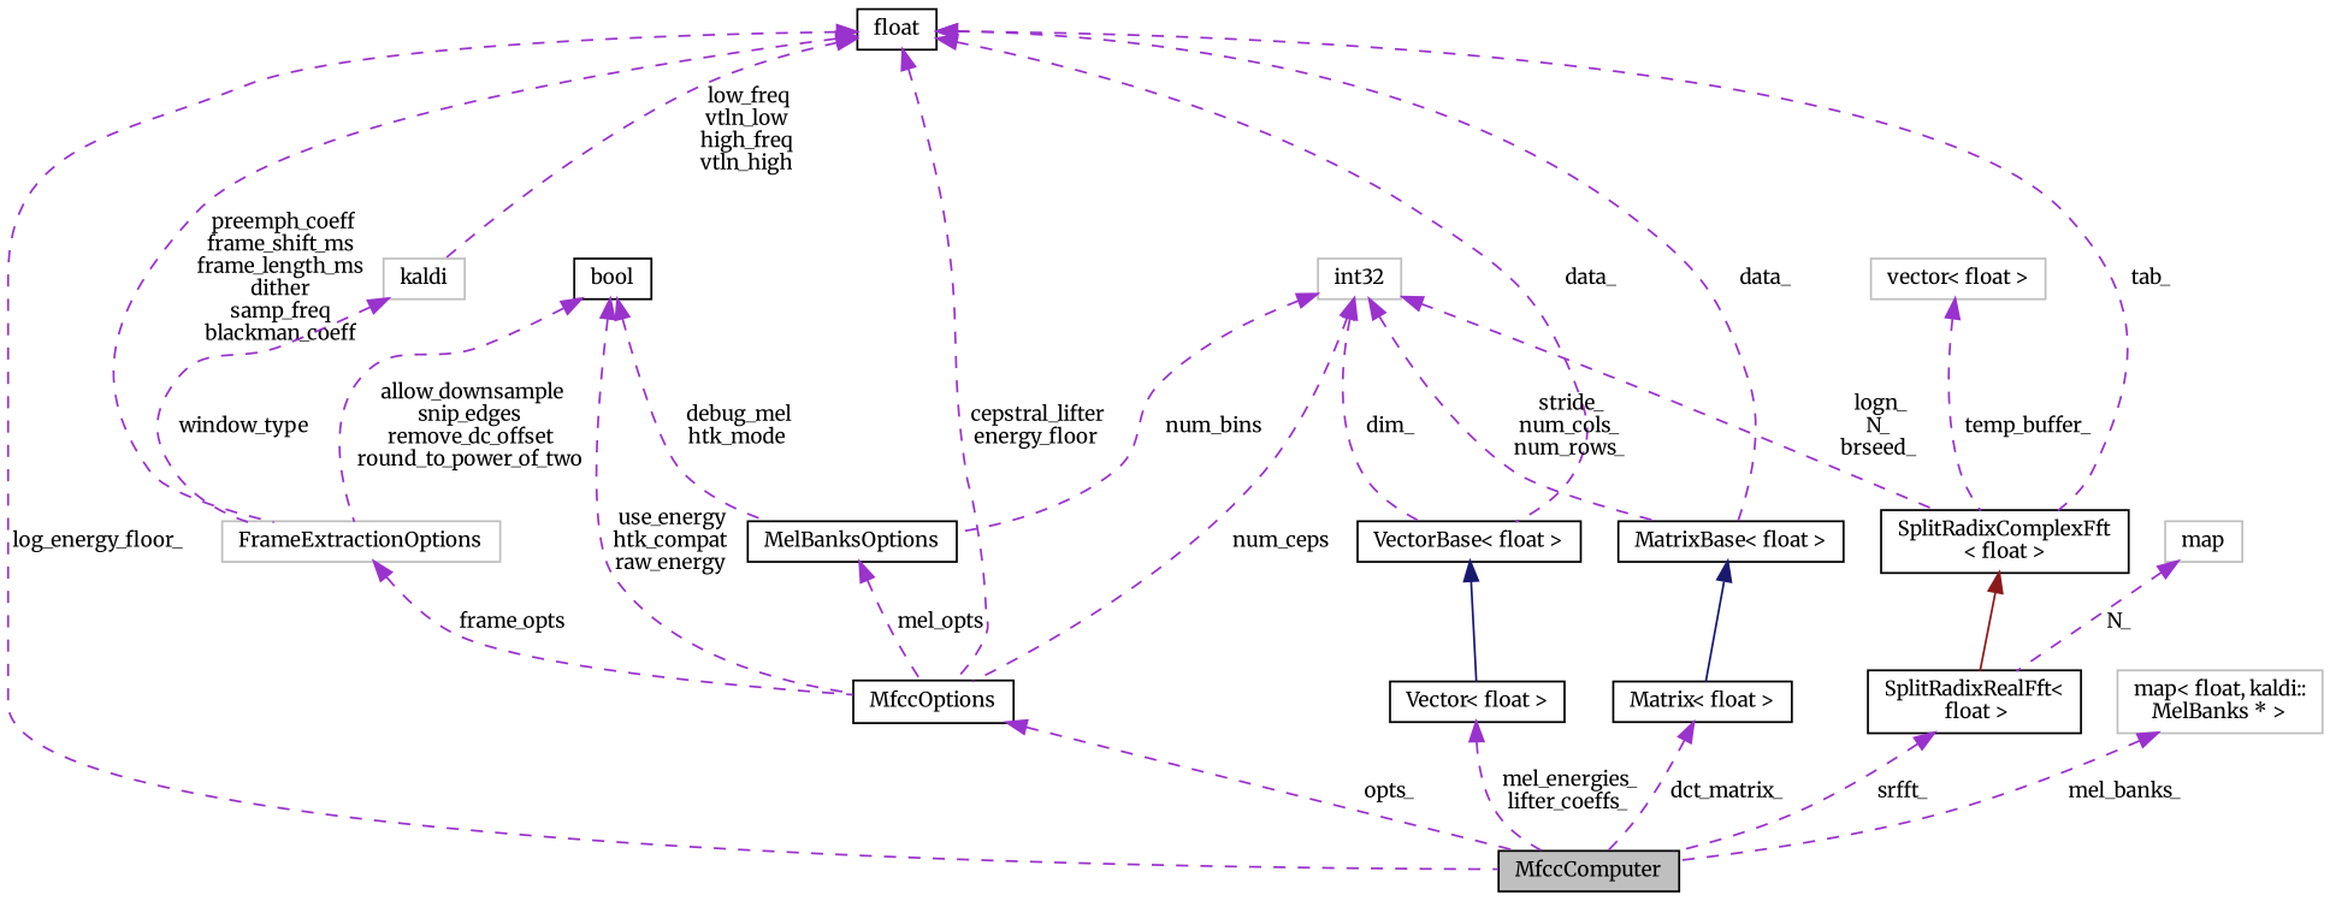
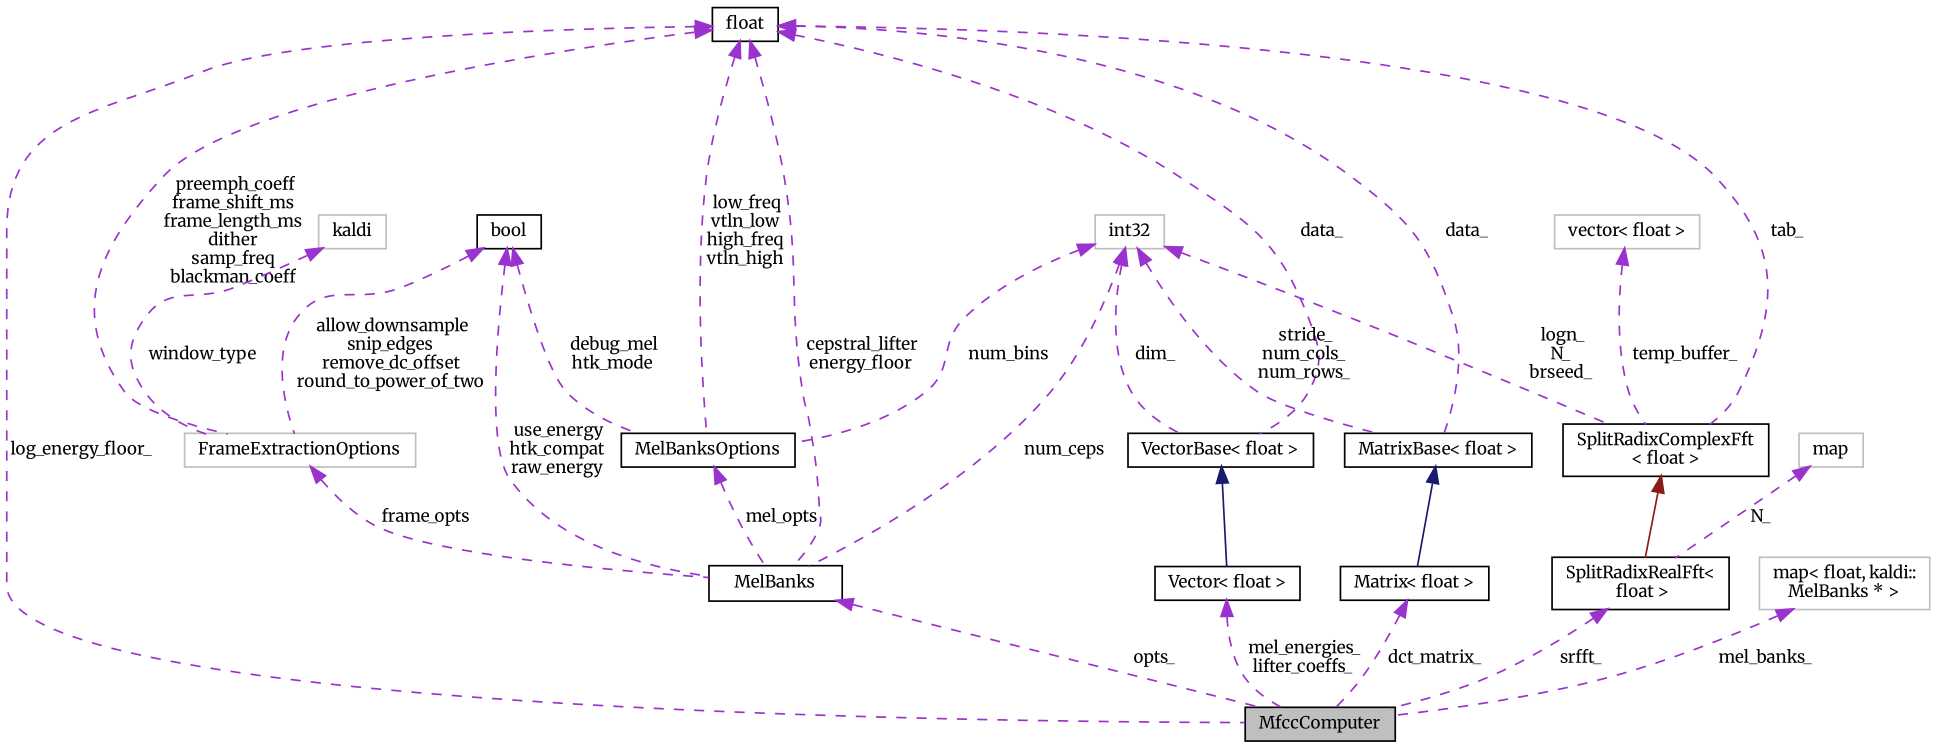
  digraph {
    fontname=Merriweather
    rankdir=TB
    node [color=black fillcolor=white fontname=Merriweather fontsize=10 shape=record style=filled]
    edge [color=darkorchid3 dir=back fontname=Merriweather fontsize=10 labelfontname=Helvetica labelfontsize=10 style=dashed]
    n1 [fillcolor=grey75 fontcolor=black height=0.2 label=MfccComputer width=0.4]
    n2 [height=0.2 label=float width=0.4]
-   n3 [height=0.2 label=MfccOptions width=0.4]
+   n3 [height=0.2 label=MelBanks width=0.4]
    n4 [height=0.2 label=MelBanksOptions width=0.4]
    n5 [color=grey75 height=0.2 label=FrameExtractionOptions width=0.4]
    n6 [height=0.2 label="MatrixBase\< float \>" width=0.4]
    n7 [height=0.2 label="SplitRadixComplexFft\l\< float \>" width=0.4]
    n8 [height=0.2 label="VectorBase\< float \>" width=0.4]
    n9 [height=0.2 label="Matrix\< float \>" width=0.4]
    n10 [height=0.2 label="SplitRadixRealFft\<\l float \>" width=0.4]
    n11 [height=0.2 label="Vector\< float \>" width=0.4]
    n12 [color=grey75 height=0.2 label="map\< float, kaldi::\lMelBanks * \>" width=0.4]
    n13 [height=0.2 label=bool width=0.4]
    n14 [color=grey75 height=0.2 label=int32 width=0.4]
    n15 [color=grey75 height=0.2 label=kaldi width=0.4]
    n16 [color=grey75 height=0.2 label="vector\< float \>" width=0.4]
    n17 [color=grey75 height=0.2 label=map width=0.4]
    n2 -> n1 [label=" log_energy_floor_"]
    n2 -> n3 [label=" cepstral_lifter\nenergy_floor"]
-   n2 -> n15 [label=" low_freq\nvtln_low\nhigh_freq\nvtln_high"]
+   n2 -> n4 [label=" low_freq\nvtln_low\nhigh_freq\nvtln_high"]
    n2 -> n5 [label=" preemph_coeff\nframe_shift_ms\nframe_length_ms\ndither\nsamp_freq\nblackman_coeff"]
    n2 -> n6 [label=" data_"]
    n2 -> n7 [label=" tab_"]
    n2 -> n8 [label=" data_"]
    n3 -> n1 [label=" opts_"]
    n4 -> n3 [label=" mel_opts"]
    n5 -> n3 [label=" frame_opts"]
    n6 -> n9 [color=midnightblue style=solid]
    n7 -> n10 [color=firebrick4 style=solid]
    n8 -> n11 [color=midnightblue style=solid]
    n9 -> n1 [label=" dct_matrix_"]
    n10 -> n1 [label=" srfft_"]
    n11 -> n1 [label=" mel_energies_\nlifter_coeffs_"]
    n12 -> n1 [label=" mel_banks_"]
    n13 -> n3 [label=" use_energy\nhtk_compat\nraw_energy"]
    n13 -> n4 [label=" debug_mel\nhtk_mode"]
    n13 -> n5 [label=" allow_downsample\nsnip_edges\nremove_dc_offset\nround_to_power_of_two"]
    n14 -> n3 [label=" num_ceps"]
    n14 -> n4 [label=" num_bins"]
    n14 -> n6 [label=" stride_\nnum_cols_\nnum_rows_"]
    n14 -> n7 [label=" logn_\nN_\nbrseed_"]
    n14 -> n8 [label=" dim_"]
    n15 -> n5 [label=" window_type"]
    n16 -> n7 [label=" temp_buffer_"]
    n17 -> n10 [label=" N_"]
  }
